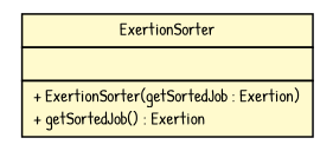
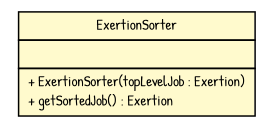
  digraph {
    nodesep=0.25
    ranksep=0.5
    fontname="Patrick Hand"
-   n1 [fontcolor=black fontname="Patrick Hand" fontsize=10.0 label=<<table title="sorcer.core.dispatch.ExertionSorter" border="0" cellborder="1" cellspacing="0" cellpadding="2" port="p" bgcolor="lemonChiffon" href="./ExertionSorter.html"> 		<tr><td><table border="0" cellspacing="0" cellpadding="1"> <tr><td align="center" balign="center"> ExertionSorter </td></tr> 		</table></td></tr> 		<tr><td><table border="0" cellspacing="0" cellpadding="1"> <tr><td align="left" balign="left">  </td></tr> 		</table></td></tr> 		<tr><td><table border="0" cellspacing="0" cellpadding="1"> <tr><td align="left" balign="left"> + ExertionSorter(getSortedJob : Exertion) </td></tr> <tr><td align="left" balign="left"> + getSortedJob() : Exertion </td></tr> 		</table></td></tr> 		</table>> shape=plaintext]
+   n1 [fontcolor=black fontname="Patrick Hand" fontsize=10.0 label=<<table title="sorcer.core.dispatch.ExertionSorter" border="0" cellborder="1" cellspacing="0" cellpadding="2" port="p" bgcolor="lemonChiffon" href="./ExertionSorter.html"> 		<tr><td><table border="0" cellspacing="0" cellpadding="1"> <tr><td align="center" balign="center"> ExertionSorter </td></tr> 		</table></td></tr> 		<tr><td><table border="0" cellspacing="0" cellpadding="1"> <tr><td align="left" balign="left">  </td></tr> 		</table></td></tr> 		<tr><td><table border="0" cellspacing="0" cellpadding="1"> <tr><td align="left" balign="left"> + ExertionSorter(topLevelJob : Exertion) </td></tr> <tr><td align="left" balign="left"> + getSortedJob() : Exertion </td></tr> 		</table></td></tr> 		</table>> shape=plaintext]
  }
